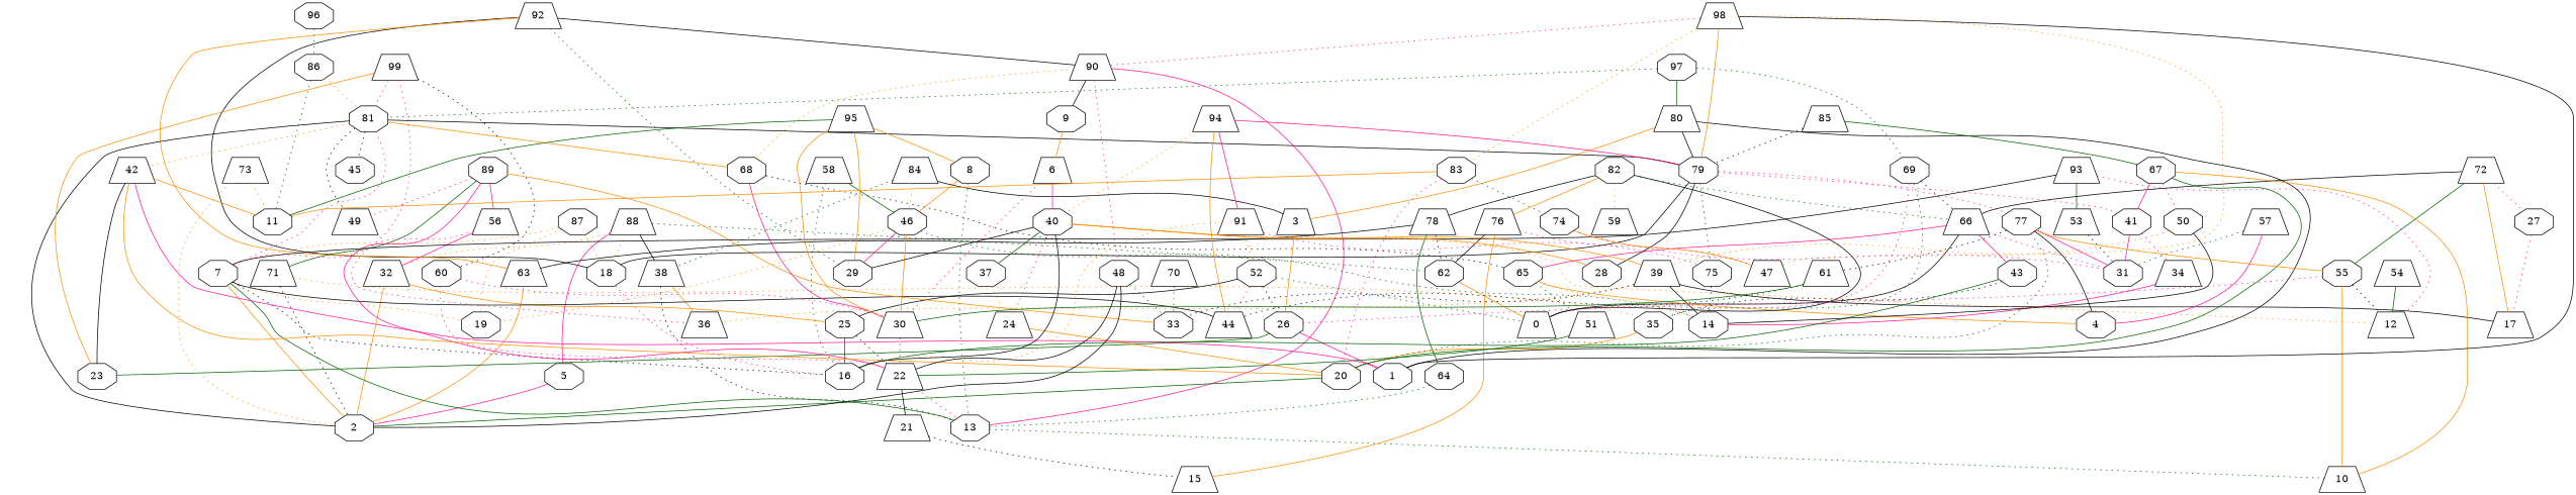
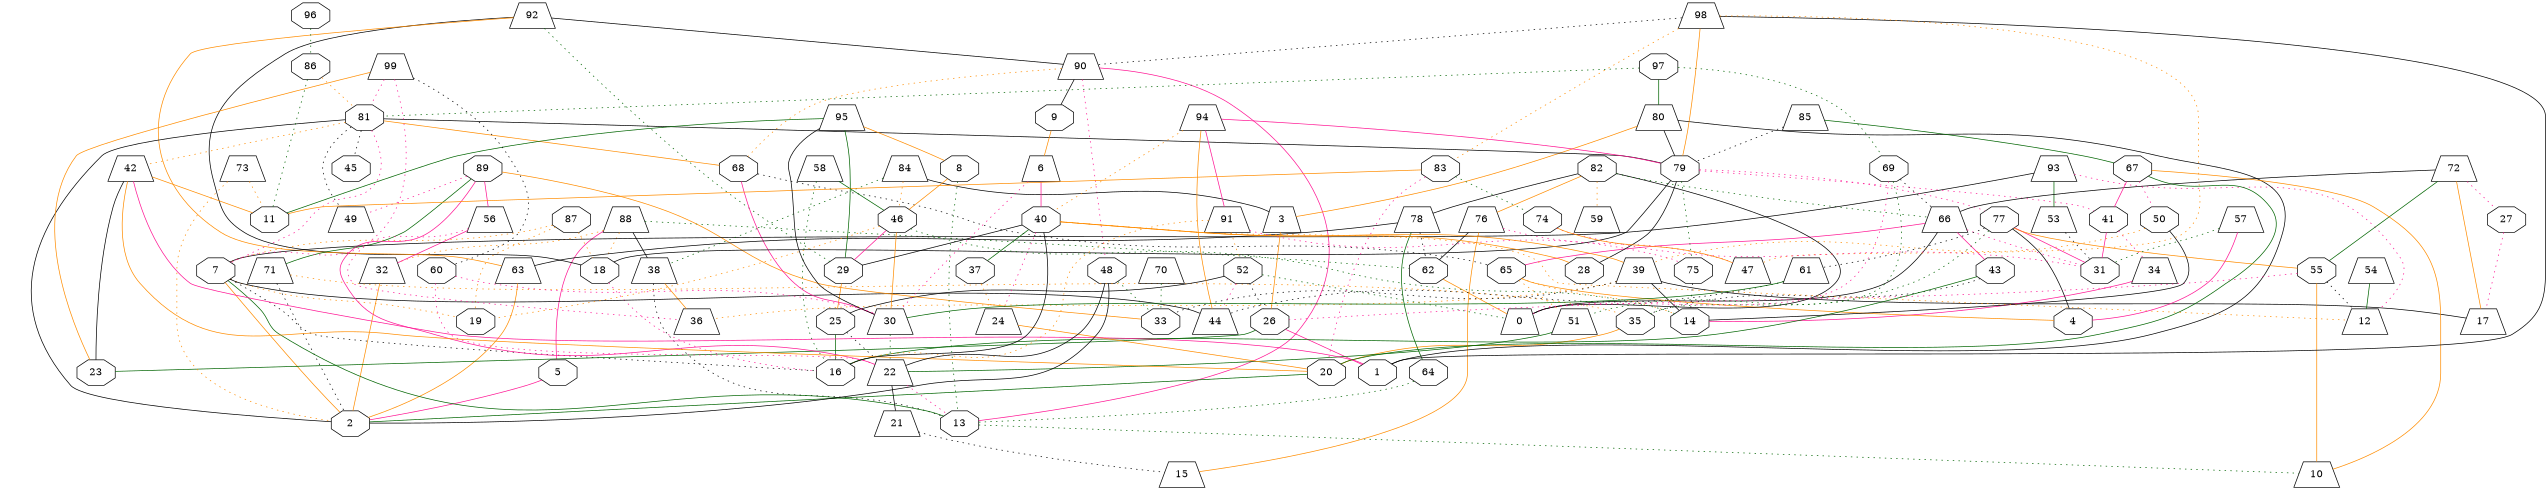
  digraph {
    fontname="DejaVu Serif"
    node [fontname="DejaVu Serif" shape=octagon]
    edge [color=darkorange dir=none fontname="DejaVu Serif" style=solid]
    88 [shape=trapezium]
    38 [shape=trapezium]
    18
    32 [shape=trapezium]
    62
    5
    13
    36 [shape=trapezium]
    39 [shape=trapezium]
    17 [shape=trapezium]
    33
    14
    92 [shape=trapezium]
    29
    90 [shape=trapezium]
    63 [shape=trapezium]
    41
    31
    34 [shape=trapezium]
    71 [shape=trapezium]
    35
    2
    20
    87
    7
    19
    16
    52
    44 [shape=trapezium]
    25
    26
    0 [shape=trapezium]
    89
    56 [shape=trapezium]
    49 [shape=trapezium]
    22 [shape=trapezium]
    66 [shape=trapezium]
    65
    43
    4
    51 [shape=trapezium]
    70 [shape=trapezium]
    68
    30 [shape=trapezium]
    73 [shape=trapezium]
    11
    54 [shape=trapezium]
    12 [shape=trapezium]
    24 [shape=trapezium]
    82
    59 [shape=trapezium]
    78 [shape=trapezium]
    76 [shape=trapezium]
    64
    93 [shape=trapezium]
    53 [shape=trapezium]
    97
    80 [shape=trapezium]
    69
    81
    3 [shape=trapezium]
    79
    1
    45
    42 [shape=trapezium]
    72 [shape=trapezium]
    55
    27
    10 [shape=trapezium]
    23
    50
    67
    84 [shape=trapezium]
    46
    58 [shape=trapezium]
    94 [shape=trapezium]
    91 [shape=trapezium]
    40
    75
    28
    37
    77
    57 [shape=trapezium]
    9
    48
    6 [shape=trapezium]
    98 [shape=trapezium]
    83
    47 [shape=trapezium]
    74
    61 [shape=trapezium]
    95 [shape=trapezium]
    8
    21 [shape=trapezium]
    15 [shape=trapezium]
    85 [shape=trapezium]
    99 [shape=trapezium]
    60
    96
    86
    subgraph sub_1 {
      88
      38
      18
      32
      62
      5
      13
      36
      39
      17
      33
      14
      92
      29
      90
      63
      41
      31
      34
      71
      35
      2
      20
      87
      7
      19
      16
      52
      44
      25
      26
      0
      89
      56
      49
      22
      66
      65
      43
      4
      51
      70
      68
      30
      73
      11
      54
      12
      24
      82
      59
      78
      76
      64
      93
      53
      97
      80
      69
      81
      3
      79
      1
      45
      42
      72
      55
      27
      10
      23
      50
      67
      84
      46
      58
      94
      91
      40
      75
      28
      37
      77
      57
      9
      48
      6
      98
      83
      47
      74
      61
      95
      8
      21
      15
      85
      99
      60
      96
      86
    }
    88 -> 38 [color=black]
    88 -> 18 [style=dotted]
    88 -> 32 [style=dotted]
    88 -> 62 [color=darkgreen style=dotted]
    88 -> 5 [color=deeppink]
    38 -> 13 [color=black style=dotted]
    38 -> 36
    18 -> 16 [color=deeppink style=dotted]
    32 -> 2
-   32 -> 25
+   29 -> 25
    62 -> 0
    5 -> 2 [color=deeppink]
    13 -> 10 [color=darkgreen style=dotted]
    39 -> 36 [style=dotted]
    39 -> 17 [color=black]
    39 -> 33 [color=black style=dotted]
    39 -> 14 [color=black]
    92 -> 18 [color=black]
    92 -> 29 [color=darkgreen style=dotted]
    92 -> 90 [color=black]
    92 -> 63
    90 -> 13 [color=deeppink]
    90 -> 68 [style=dotted]
    90 -> 9 [color=black]
    90 -> 48 [color=deeppink style=dotted]
    63 -> 2
    41 -> 31 [color=deeppink]
    41 -> 34 [color=deeppink style=dotted]
    34 -> 14 [color=deeppink]
    71 -> 35 [style=dotted]
    71 -> 2 [color=black style=dotted]
    35 -> 20
    20 -> 2 [color=darkgreen]
    87 -> 18 [style=dotted]
    87 -> 7 [style=dotted]
    87 -> 19 [style=dotted]
    7 -> 13 [color=darkgreen]
    7 -> 2
    7 -> 19 [style=dotted]
    7 -> 16 [color=black style=dotted]
    7 -> 44 [color=black]
    52 -> 44 [color=deeppink style=dotted]
    52 -> 25 [color=black]
    52 -> 26 [color=black style=dotted]
    52 -> 0 [color=darkgreen style=dotted]
    25 -> 16 [color=darkgreen]
    25 -> 22 [color=black style=dotted]
    26 -> 1 [color=deeppink]
    26 -> 23 [color=darkgreen]
    89 -> 33
    89 -> 71 [color=darkgreen]
    89 -> 56 [color=deeppink]
    89 -> 49 [color=deeppink style=dotted]
    89 -> 22 [color=deeppink]
    56 -> 32 [color=deeppink]
    56 -> 36 [color=deeppink style=dotted]
    22 -> 13 [color=deeppink style=dotted]
    22 -> 21 [color=black]
    66 -> 31 [color=deeppink style=dotted]
    66 -> 0 [color=black]
    66 -> 65 [color=deeppink]
    66 -> 43 [color=deeppink]
    65 -> 14 [style=dotted]
    65 -> 4
-   65 -> 51 [color=darkgreen style=dotted]
+   65 -> 51 [style=dotted]
    43 -> 35 [color=black style=dotted]
    43 -> 16 [color=darkgreen]
    51 -> 22 [color=darkgreen]
    70 -> 33 [color=darkgreen style=dotted]
    68 -> 65 [color=black style=dotted]
    68 -> 30 [color=deeppink]
    30 -> 22 [color=darkgreen style=dotted]
    73 -> 2 [style=dotted]
    73 -> 11 [style=dotted]
    54 -> 12 [color=darkgreen]
    24 -> 20
    82 -> 0 [color=black]
    82 -> 66 [color=darkgreen style=dotted]
    82 -> 59 [style=dotted]
    82 -> 78 [color=black]
    82 -> 76
    78 -> 62 [color=black style=dotted]
    78 -> 63 [color=black]
    78 -> 64 [color=darkgreen]
    76 -> 62 [color=black]
    76 -> 47 [color=deeppink style=dotted]
    76 -> 15
    64 -> 13 [color=darkgreen style=dotted]
    93 -> 7 [color=black]
    93 -> 12 [color=deeppink style=dotted]
    93 -> 53 [color=darkgreen]
    53 -> 31 [color=black style=dotted]
    97 -> 80 [color=darkgreen]
    97 -> 69 [color=darkgreen style=dotted]
    97 -> 81 [color=darkgreen style=dotted]
    80 -> 3
    80 -> 79 [color=black]
    80 -> 1 [color=black]
    69 -> 35 [color=darkgreen style=dotted]
    69 -> 0 [color=deeppink style=dotted]
    69 -> 66 [color=black style=dotted]
    81 -> 2 [color=black]
    81 -> 7 [color=deeppink style=dotted]
    81 -> 49 [color=black style=dotted]
    81 -> 68
    81 -> 79 [color=black]
    81 -> 45 [color=black style=dotted]
    81 -> 42 [style=dotted]
    3 -> 26
    79 -> 18 [color=black]
    79 -> 41 [color=deeppink style=dotted]
    79 -> 75 [color=darkgreen style=dotted]
    79 -> 28 [color=black]
    79 -> 77 [color=deeppink style=dotted]
    42 -> 20
    42 -> 11
    42 -> 1 [color=deeppink]
    42 -> 23 [color=black]
    72 -> 17
    72 -> 66 [color=black]
    72 -> 55 [color=darkgreen]
    72 -> 27 [color=deeppink style=dotted]
    55 -> 26 [color=deeppink style=dotted]
    55 -> 12 [color=black style=dotted]
    55 -> 10
    27 -> 17 [color=deeppink style=dotted]
    50 -> 39 [style=dotted]
    50 -> 14 [color=black]
    67 -> 41 [color=deeppink]
    67 -> 20 [color=darkgreen]
    67 -> 10
    67 -> 50 [color=deeppink style=dotted]
    84 -> 38 [color=darkgreen style=dotted]
    84 -> 3 [color=black]
    84 -> 46 [style=dotted]
    46 -> 14 [color=darkgreen style=dotted]
    46 -> 29 [color=deeppink]
    46 -> 19 [style=dotted]
    46 -> 30
    58 -> 16 [color=darkgreen style=dotted]
    58 -> 46 [color=darkgreen]
    94 -> 44
    94 -> 79 [color=deeppink]
    94 -> 91 [color=deeppink]
    94 -> 40 [style=dotted]
    91 -> 16 [style=dotted]
    91 -> 52 [style=dotted]
    91 -> 75 [color=deeppink style=dotted]
    40 -> 39
    40 -> 29 [color=black]
    40 -> 16 [color=black]
    40 -> 12 [style=dotted]
    40 -> 24 [color=deeppink style=dotted]
    40 -> 28
    40 -> 37 [color=darkgreen]
    75 -> 14 [color=black style=dotted]
    37 -> 24 [style=dotted]
    77 -> 31 [color=deeppink]
    77 -> 4 [color=black]
-   77 -> 20 [color=darkgreen style=dotted]
+   77 -> 51 [color=darkgreen style=dotted]
    77 -> 55
    77 -> 61 [color=black style=dotted]
    57 -> 31 [color=darkgreen style=dotted]
    57 -> 4 [color=deeppink]
    9 -> 6
    48 -> 33 [color=darkgreen style=dotted]
    48 -> 2 [color=black]
    48 -> 22 [color=black]
    6 -> 30 [color=deeppink style=dotted]
    6 -> 40 [color=deeppink]
-   98 -> 90 [color=deeppink style=dotted]
+   98 -> 90 [color=black style=dotted]
    98 -> 79
    98 -> 1 [color=black]
    98 -> 83 [style=dotted]
    98 -> 47 [style=dotted]
    83 -> 20 [color=deeppink style=dotted]
    83 -> 11
    83 -> 74 [color=darkgreen style=dotted]
    74 -> 31 [color=deeppink style=dotted]
    74 -> 47
    61 -> 44 [color=black style=dotted]
    61 -> 30 [color=darkgreen]
-   95 -> 29
-   95 -> 30
+   95 -> 29 [color=darkgreen]
+   95 -> 30 [color=black]
    95 -> 11 [color=darkgreen]
    95 -> 8
    8 -> 13 [color=darkgreen style=dotted]
    8 -> 46
    21 -> 15 [color=black style=dotted]
    85 -> 79 [color=black style=dotted]
    85 -> 67 [color=darkgreen]
    99 -> 7 [color=deeppink style=dotted]
    99 -> 81 [color=deeppink style=dotted]
    99 -> 23
    99 -> 60 [color=black style=dotted]
    60 -> 22 [color=deeppink style=dotted]
    60 -> 30 [color=deeppink style=dotted]
    96 -> 86 [color=darkgreen style=dotted]
    86 -> 11 [color=darkgreen style=dotted]
    86 -> 81 [style=dotted]
  }
